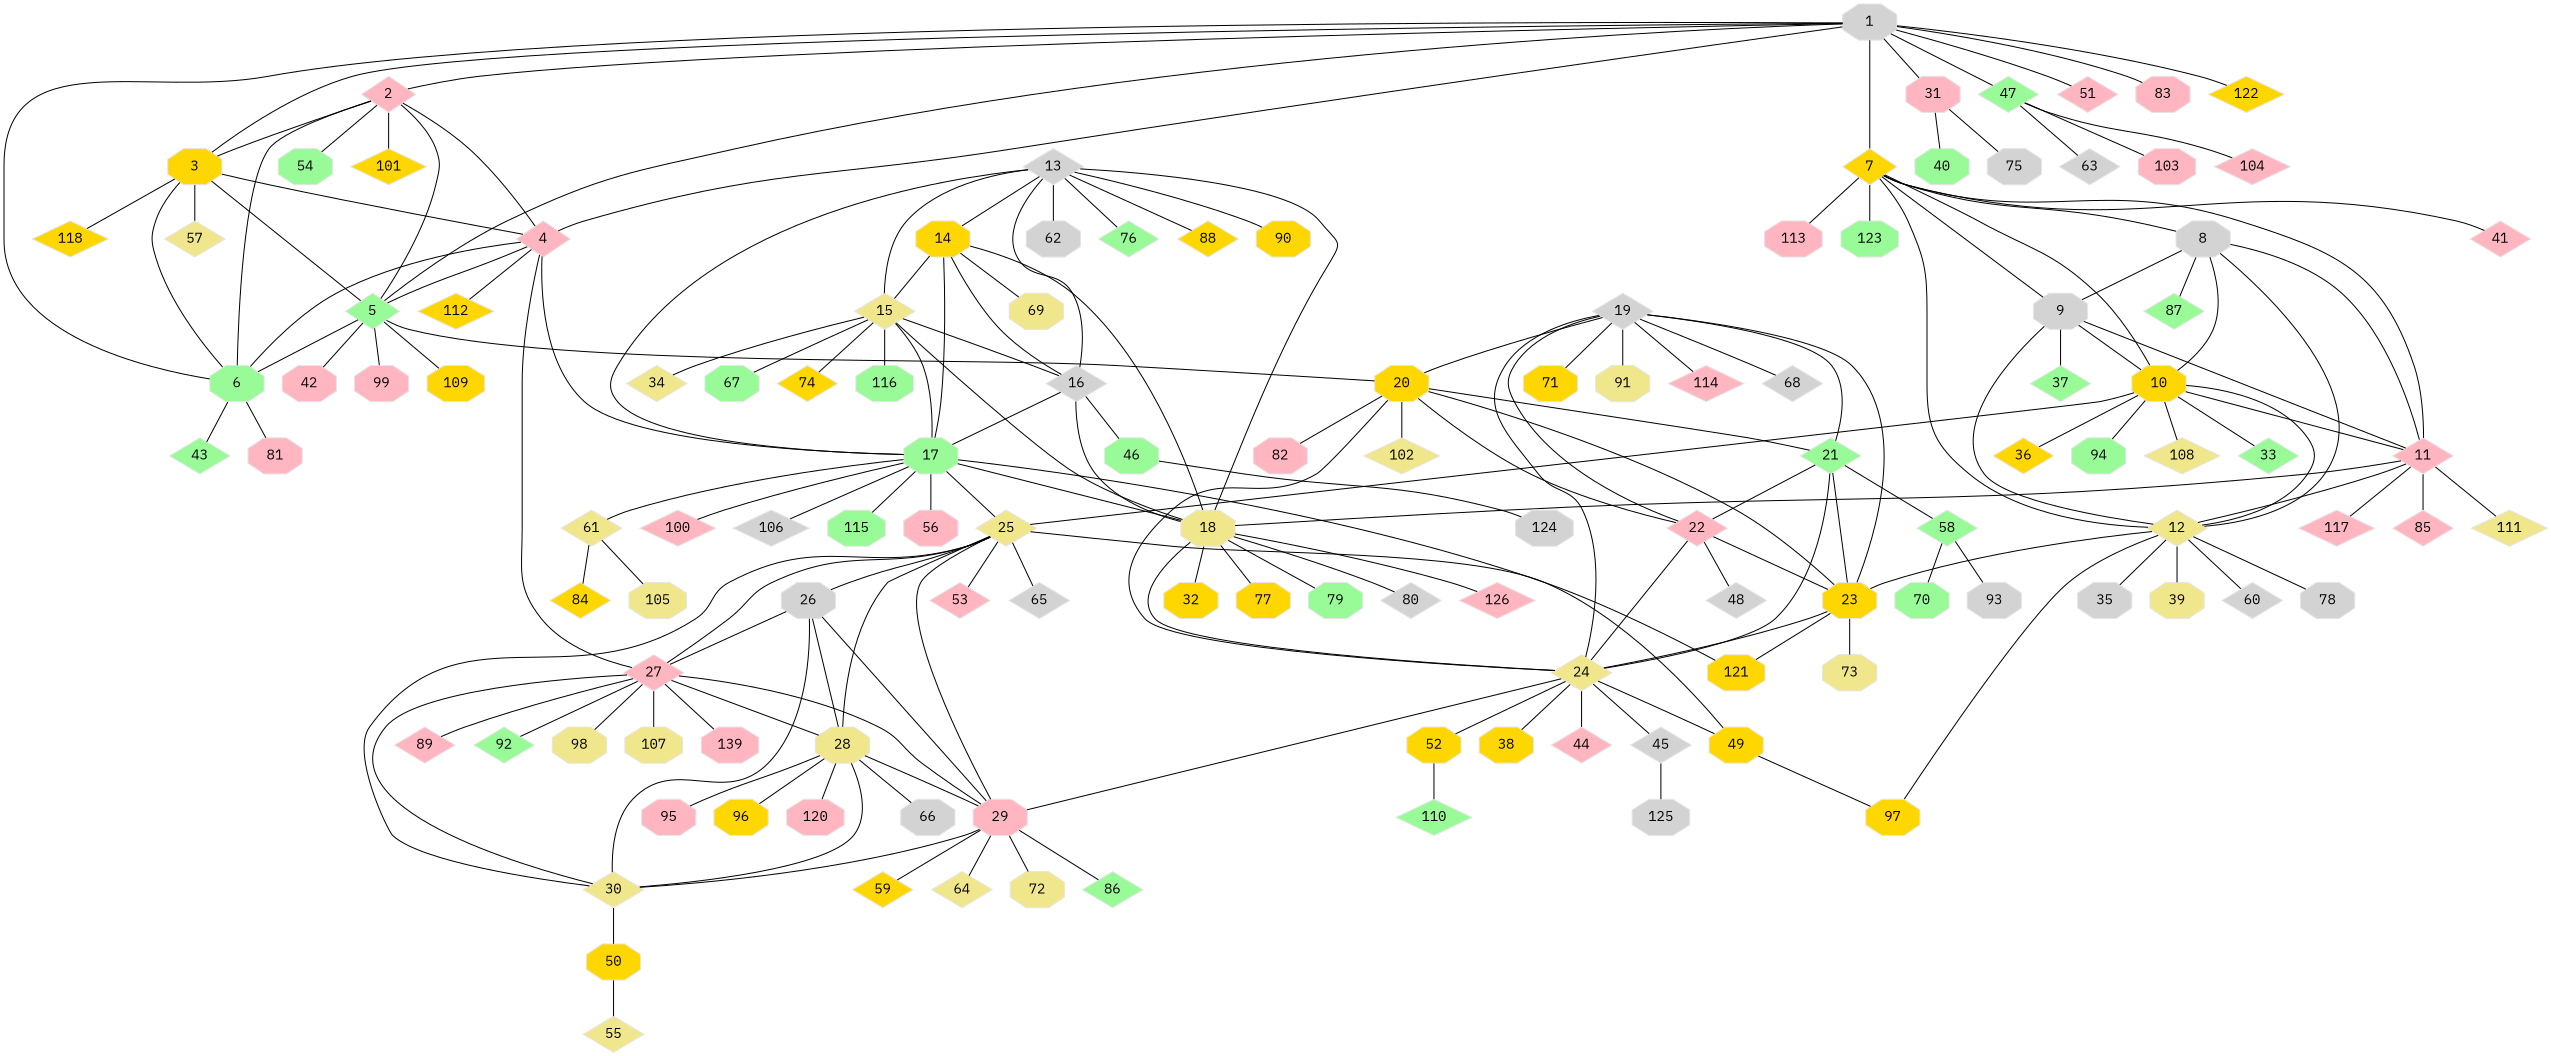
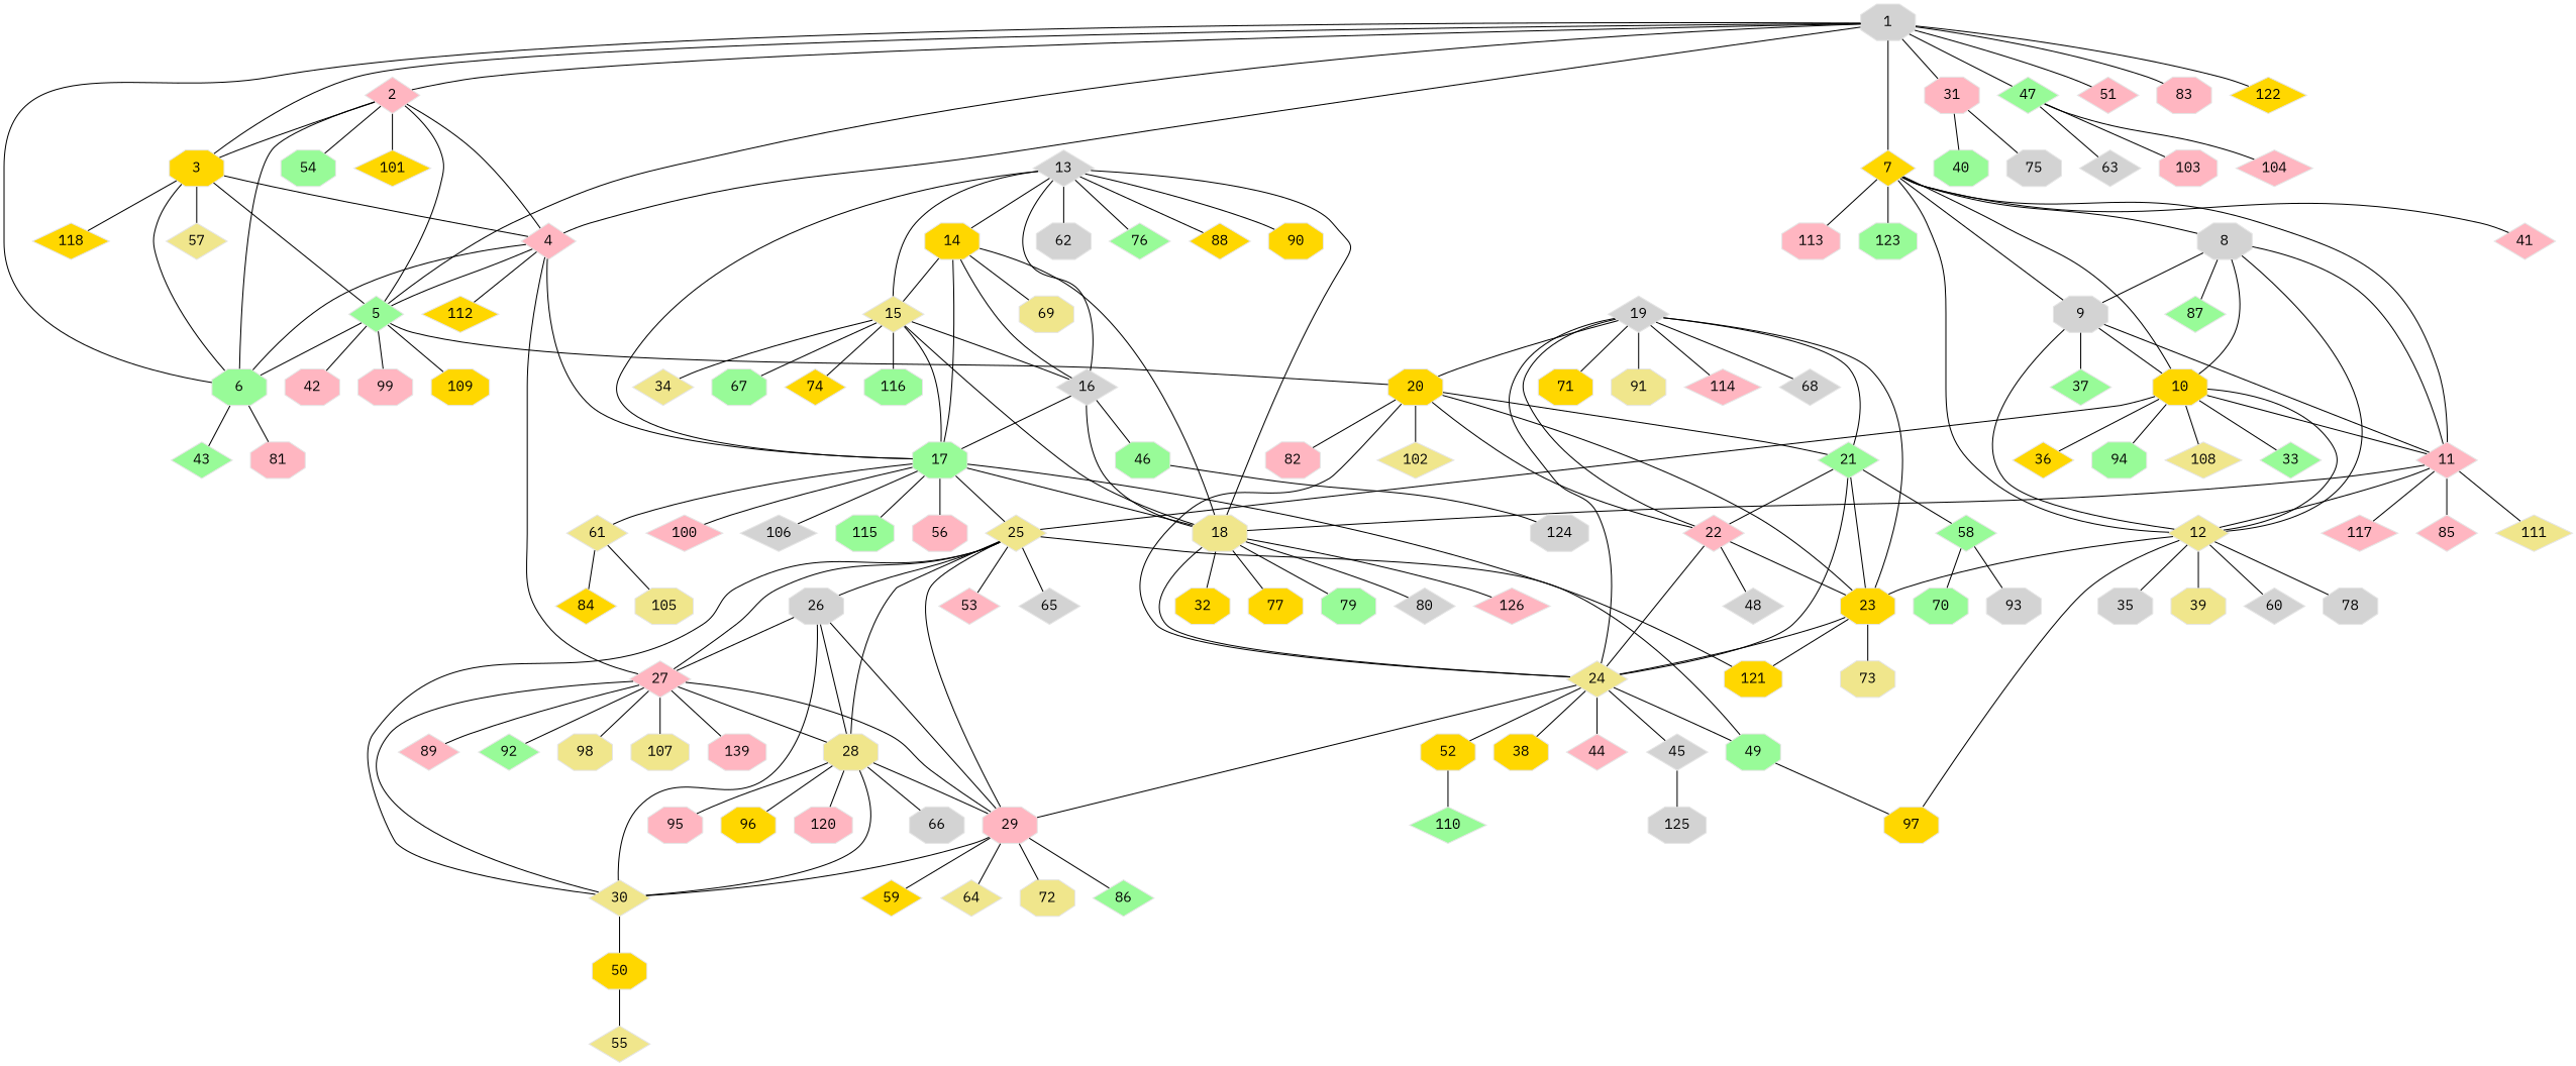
  graph {
    fontname="IBM Plex Mono"
    node [color=gray90 fillcolor=lightpink fontname="IBM Plex Mono" shape=octagon style=filled]
    edge [fontname="IBM Plex Mono"]
    1 [fillcolor=lightgrey]
    2 [shape=diamond]
    3 [fillcolor=gold]
    4 [shape=diamond]
    5 [fillcolor=palegreen shape=diamond]
    6 [fillcolor=palegreen]
    7 [fillcolor=gold shape=diamond]
    31
    47 [fillcolor=palegreen shape=diamond]
    51 [shape=diamond]
    83
    122 [fillcolor=gold shape=diamond]
    54 [fillcolor=palegreen]
    101 [fillcolor=gold shape=diamond]
    57 [fillcolor=khaki shape=diamond]
    118 [fillcolor=gold shape=diamond]
    17 [fillcolor=palegreen]
    27 [shape=diamond]
    112 [fillcolor=gold shape=diamond]
    20 [fillcolor=gold]
    42
    99
    109 [fillcolor=gold]
    43 [fillcolor=palegreen shape=diamond]
    81
    8 [fillcolor=lightgrey]
    9 [fillcolor=lightgrey]
    10 [fillcolor=gold]
    11 [shape=diamond]
    12 [fillcolor=khaki shape=diamond]
    41 [shape=diamond]
    113
    123 [fillcolor=palegreen]
    40 [fillcolor=palegreen]
    75 [fillcolor=lightgrey]
    63 [fillcolor=lightgrey shape=diamond]
    103
    104 [shape=diamond]
    25 [fillcolor=khaki shape=diamond]
    18 [fillcolor=khaki]
    56
    61 [fillcolor=khaki shape=diamond]
    100 [shape=diamond]
    106 [fillcolor=lightgrey shape=diamond]
    115 [fillcolor=palegreen]
    121 [fillcolor=gold]
    29
    28 [fillcolor=khaki]
    30 [fillcolor=khaki shape=diamond]
    89 [shape=diamond]
    92 [fillcolor=palegreen shape=diamond]
    98 [fillcolor=khaki]
    107 [fillcolor=khaki]
    n54 [label=139]
    23 [fillcolor=gold]
    24 [fillcolor=khaki shape=diamond]
    21 [fillcolor=palegreen shape=diamond]
    22 [shape=diamond]
    82
    102 [fillcolor=khaki shape=diamond]
    87 [fillcolor=palegreen shape=diamond]
    37 [fillcolor=palegreen shape=diamond]
    33 [fillcolor=palegreen shape=diamond]
    36 [fillcolor=gold shape=diamond]
    94 [fillcolor=palegreen]
    108 [fillcolor=khaki shape=diamond]
    85 [shape=diamond]
    111 [fillcolor=khaki shape=diamond]
    117 [shape=diamond]
    35 [fillcolor=lightgrey]
    39 [fillcolor=khaki]
    60 [fillcolor=lightgrey shape=diamond]
    78 [fillcolor=lightgrey]
    97 [fillcolor=gold]
-   49 [fillcolor=gold]
+   49 [fillcolor=palegreen]
    26 [fillcolor=lightgrey]
    53 [shape=diamond]
    65 [fillcolor=lightgrey shape=diamond]
    32 [fillcolor=gold]
    77 [fillcolor=gold]
    79 [fillcolor=palegreen]
    80 [fillcolor=lightgrey shape=diamond]
    126 [shape=diamond]
    73 [fillcolor=khaki]
    13 [fillcolor=lightgrey shape=diamond]
    14 [fillcolor=gold]
    15 [fillcolor=khaki shape=diamond]
    16 [fillcolor=lightgrey shape=diamond]
    62 [fillcolor=lightgrey]
    76 [fillcolor=palegreen shape=diamond]
    88 [fillcolor=gold shape=diamond]
    90 [fillcolor=gold]
    69 [fillcolor=khaki]
    34 [fillcolor=khaki shape=diamond]
    67 [fillcolor=palegreen]
    74 [fillcolor=gold shape=diamond]
    116 [fillcolor=palegreen]
    46 [fillcolor=palegreen]
    124 [fillcolor=lightgrey]
    84 [fillcolor=gold shape=diamond]
    105 [fillcolor=khaki]
    38 [fillcolor=gold]
    44 [shape=diamond]
    45 [fillcolor=lightgrey shape=diamond]
    52 [fillcolor=gold]
    19 [fillcolor=lightgrey shape=diamond]
    68 [fillcolor=lightgrey shape=diamond]
    71 [fillcolor=gold]
    91 [fillcolor=khaki]
    114 [shape=diamond]
    58 [fillcolor=palegreen shape=diamond]
    48 [fillcolor=lightgrey shape=diamond]
    70 [fillcolor=palegreen]
    93 [fillcolor=lightgrey]
    59 [fillcolor=gold shape=diamond]
    64 [fillcolor=khaki shape=diamond]
    72 [fillcolor=khaki]
    86 [fillcolor=palegreen shape=diamond]
    125 [fillcolor=lightgrey]
    110 [fillcolor=palegreen shape=diamond]
    66 [fillcolor=lightgrey]
    95
    96 [fillcolor=gold]
    120
    50 [fillcolor=gold]
    55 [fillcolor=khaki shape=diamond]
    1 -- 2
    1 -- 3
    1 -- 4
    1 -- 5
    1 -- 6
    1 -- 7
    1 -- 31
    1 -- 47
    1 -- 51
    1 -- 83
    1 -- 122
    2 -- 3
    2 -- 4
    2 -- 5
    2 -- 6
    2 -- 54
    2 -- 101
    3 -- 4
    3 -- 5
    3 -- 6
    3 -- 57
    3 -- 118
    4 -- 5
    4 -- 6
    4 -- 17
    4 -- 27
    4 -- 112
    5 -- 6
    5 -- 20
    5 -- 42
    5 -- 99
    5 -- 109
    6 -- 43
    6 -- 81
    7 -- 8
    7 -- 9
    7 -- 10
    7 -- 11
    7 -- 12
    7 -- 41
    7 -- 113
    7 -- 123
    31 -- 40
    31 -- 75
    47 -- 63
    47 -- 103
    47 -- 104
    17 -- 25
    17 -- 18
    17 -- 56
    17 -- 61
    17 -- 100
    17 -- 106
    17 -- 115
    17 -- 121
    27 -- 29
    27 -- 28
    27 -- 30
    27 -- 89
    27 -- 92
    27 -- 98
    27 -- 107
    27 -- n54
    20 -- 23
    20 -- 24
    20 -- 21
    20 -- 22
    20 -- 82
    20 -- 102
    8 -- 9
    8 -- 10
    8 -- 11
    8 -- 12
    8 -- 87
    9 -- 10
    9 -- 11
    9 -- 12
    9 -- 37
    10 -- 11
    10 -- 12
    10 -- 25
    10 -- 33
    10 -- 36
    10 -- 94
    10 -- 108
    11 -- 12
    11 -- 18
    11 -- 85
    11 -- 111
    11 -- 117
    12 -- 23
    12 -- 35
    12 -- 39
    12 -- 60
    12 -- 78
    12 -- 97
    25 -- 27
    25 -- 29
    25 -- 28
    25 -- 30
    25 -- 49
    25 -- 26
    25 -- 53
    25 -- 65
    18 -- 24
    18 -- 32
    18 -- 77
    18 -- 79
    18 -- 80
    18 -- 126
    61 -- 84
    61 -- 105
    29 -- 30
    29 -- 59
    29 -- 64
    29 -- 72
    29 -- 86
    28 -- 29
    28 -- 30
    28 -- 66
    28 -- 95
    28 -- 96
    28 -- 120
    30 -- 50
    23 -- 121
    23 -- 24
    23 -- 73
    24 -- 29
    24 -- 49
    24 -- 38
    24 -- 44
    24 -- 45
    24 -- 52
    21 -- 23
    21 -- 24
    21 -- 22
    21 -- 58
    22 -- 23
    22 -- 24
    22 -- 48
    49 -- 97
    26 -- 27
    26 -- 29
    26 -- 28
    26 -- 30
    13 -- 17
    13 -- 18
    13 -- 14
    13 -- 15
    13 -- 16
    13 -- 62
    13 -- 76
    13 -- 88
    13 -- 90
    14 -- 17
    14 -- 18
    14 -- 15
    14 -- 16
    14 -- 69
    15 -- 17
    15 -- 18
    15 -- 16
    15 -- 34
    15 -- 67
    15 -- 74
    15 -- 116
    16 -- 17
    16 -- 18
    16 -- 46
    46 -- 124
    45 -- 125
    52 -- 110
    19 -- 20
    19 -- 23
    19 -- 24
    19 -- 21
    19 -- 22
    19 -- 68
    19 -- 71
    19 -- 91
    19 -- 114
    58 -- 70
    58 -- 93
    50 -- 55
  }
